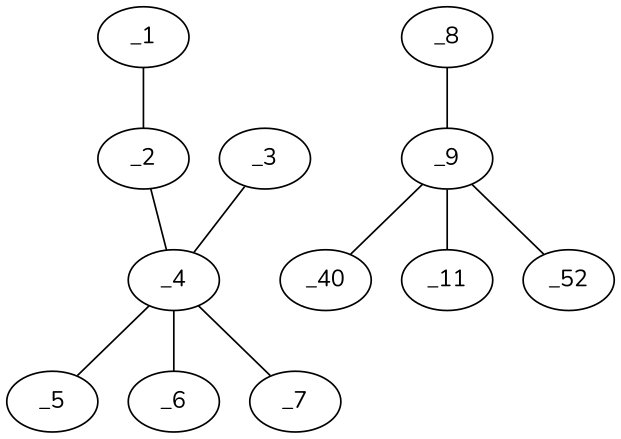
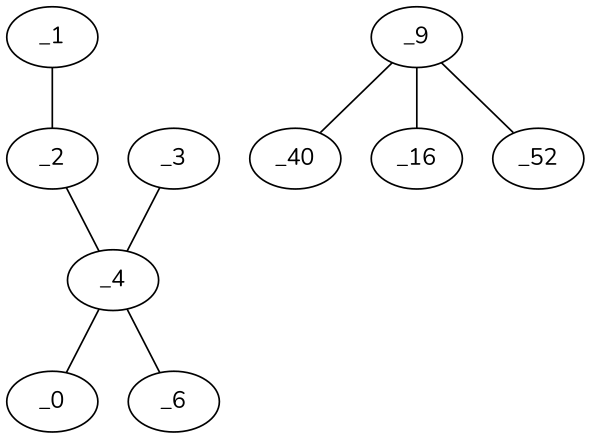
  graph {
    fontname=Nunito
    node [charge=0 chem=1 fontname=Nunito symbol="C  " y=0.25]
    edge [fontname=Nunito valence=1]
    _1 [chem=2 symbol="O  " x=2]
    _2 [x=2.866 y=-0.25]
    _4 [x=4.5981 y=-0.25]
    _3 [chem=4 symbol="N  " x=3.7321 y=-0.75]
-   _5 [x=5.0981 y=-1.116]
+   _5 [x=5.0981 y=-1.116 label=_0]
    _6 [chem=4 symbol="N  " x=5.4641]
-   _7 [x=4.0981 y=0.616]
-   _8 [chem=4 symbol="N  " x=6.3301 y=-0.25]
    _9 [x=7.1962]
    n10 [label=_40 x=8.0622 y=0.75]
-   _11 [x=6.6962 y=1.116]
+   _11 [x=6.6962 y=1.116 label=_16]
    n12 [label=_52 x=7.6962 y=-0.616]
    _1 -- _2 [valence=2]
    _2 -- _4 [valence=2]
    _4 -- _5
    _4 -- _6
-   _4 -- _7
    _3 -- _4
-   _8 -- _9
    _9 -- n10
    _9 -- _11
    _9 -- n12
  }
